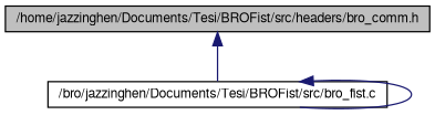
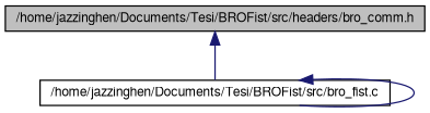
  digraph {
    node [color=black fontname=FreeSans fontsize=10 shape=record style=filled]
    edge [color=midnightblue dir=back fontname=FreeSans fontsize=10 labelfontname=FreeSans labelfontsize=10 style=solid]
    n1 [fillcolor=grey75 fontcolor=black height=0.2 label="/home/jazzinghen/Documents/Tesi/BROFist/src/headers/bro_comm.h" width=0.4]
-   n2 [fillcolor=white height=0.2 label="/bro/jazzinghen/Documents/Tesi/BROFist/src/bro_fist.c" width=0.4]
+   n2 [fillcolor=white height=0.2 label="/home/jazzinghen/Documents/Tesi/BROFist/src/bro_fist.c" width=0.4]
    n1 -> n2
    n2 -> n2
  }
